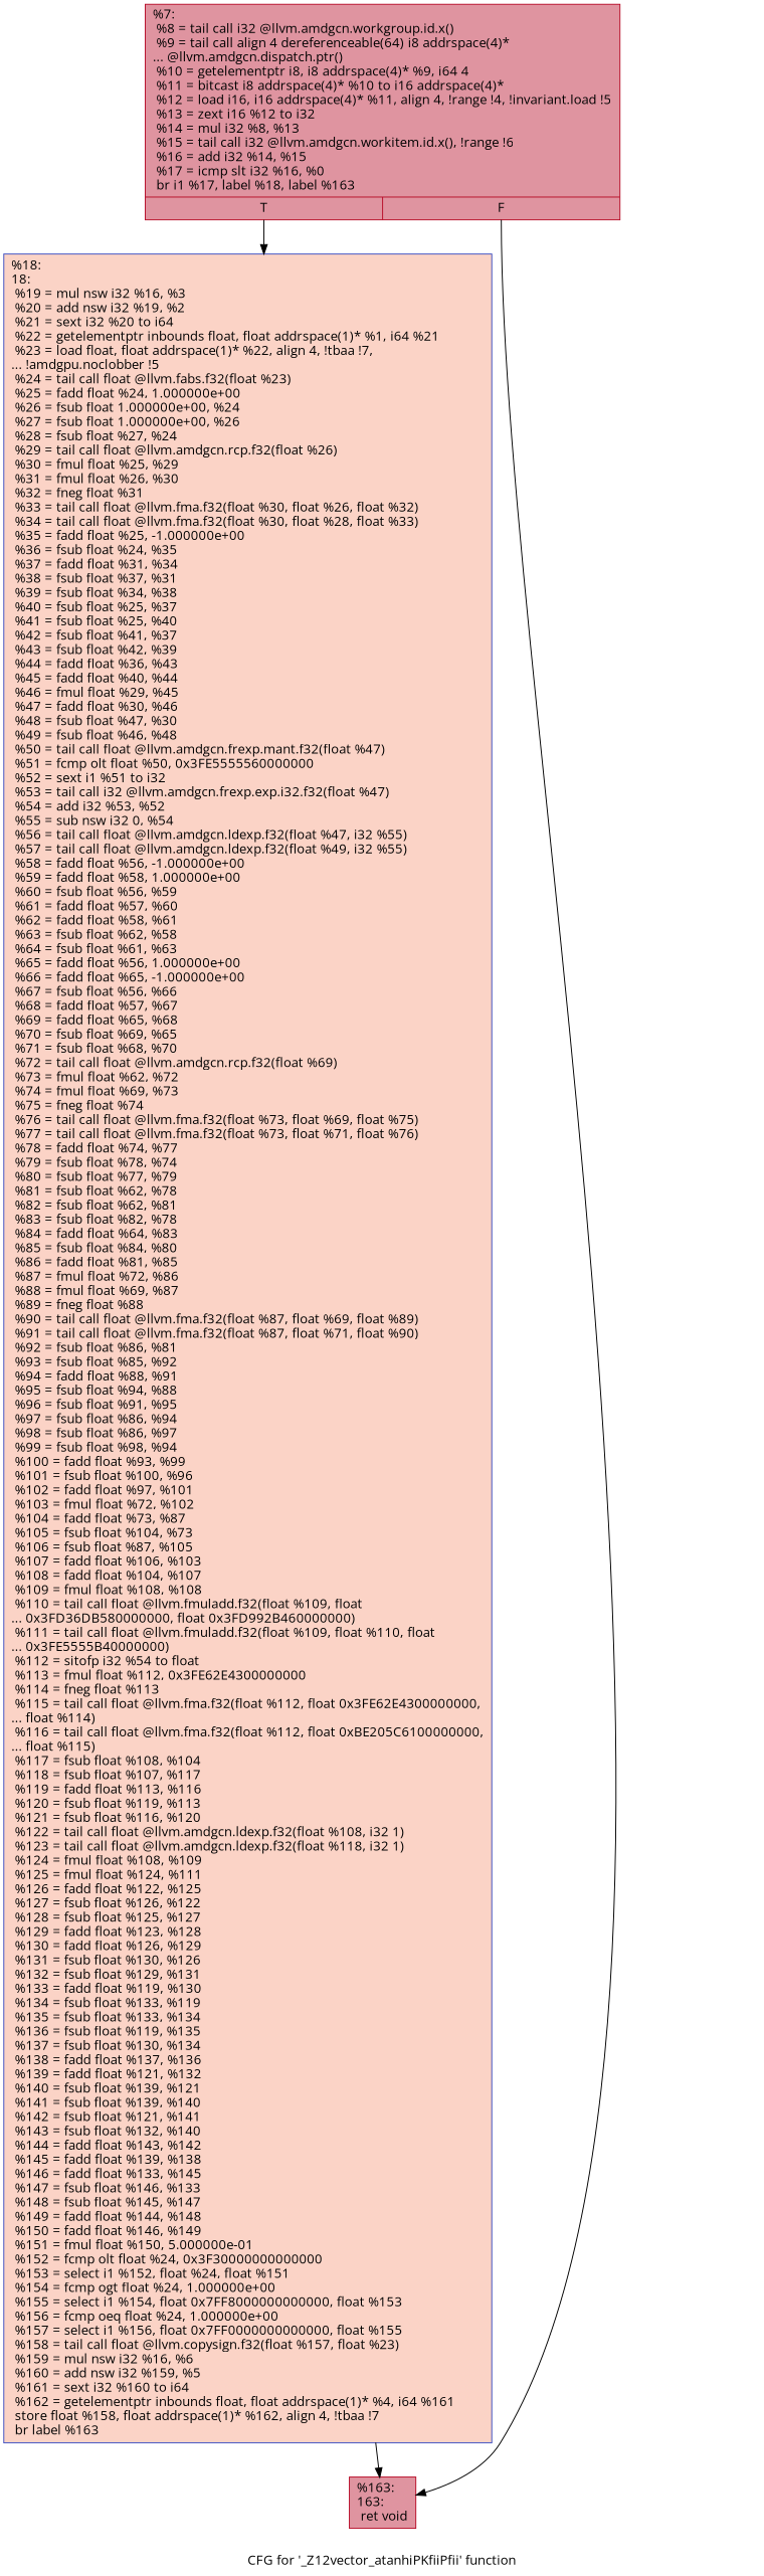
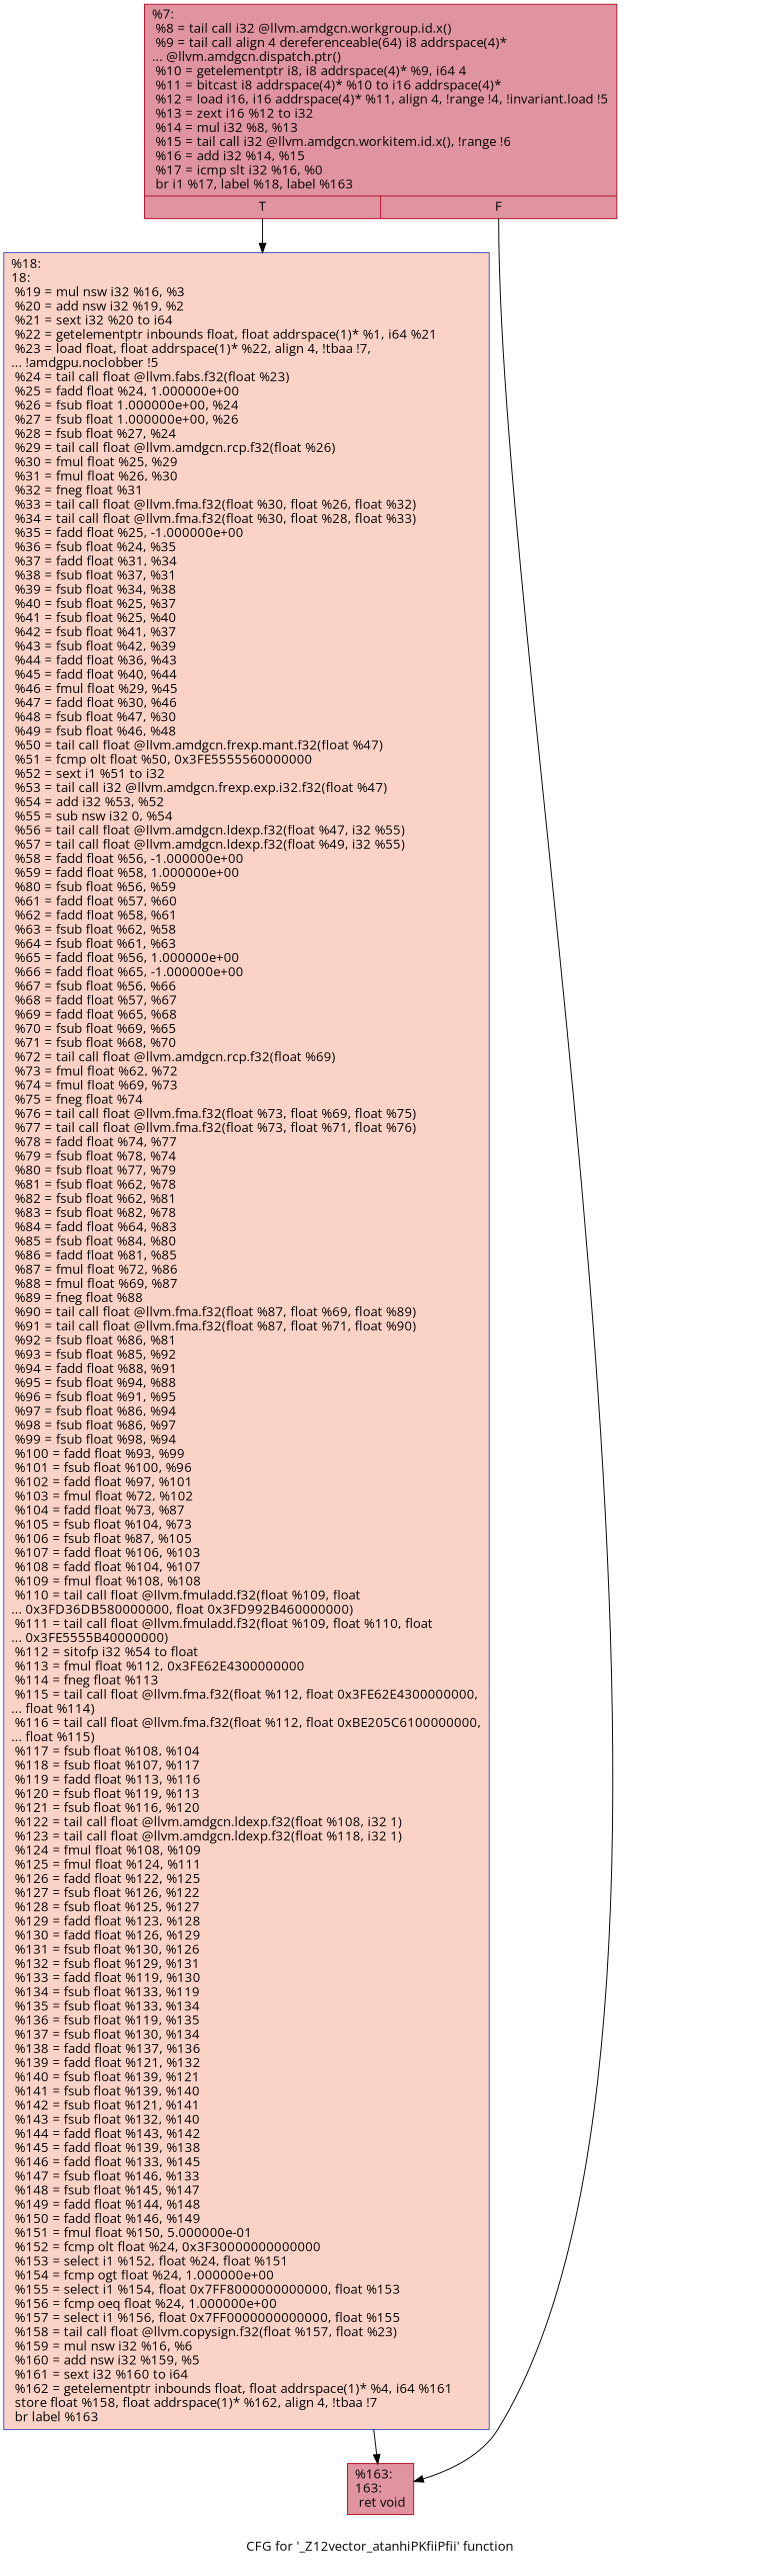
  digraph {
    label="CFG for '_Z12vector_atanhiPKfiiPfii' function"
    fontname="Open Sans"
    node [color="#b70d28ff" fillcolor="#b70d2870" shape=record style=filled fontname="Open Sans"]
    edge [fontname="Open Sans"]
    n1 [label="{%7:\l  %8 = tail call i32 @llvm.amdgcn.workgroup.id.x()\l  %9 = tail call align 4 dereferenceable(64) i8 addrspace(4)*\l... @llvm.amdgcn.dispatch.ptr()\l  %10 = getelementptr i8, i8 addrspace(4)* %9, i64 4\l  %11 = bitcast i8 addrspace(4)* %10 to i16 addrspace(4)*\l  %12 = load i16, i16 addrspace(4)* %11, align 4, !range !4, !invariant.load !5\l  %13 = zext i16 %12 to i32\l  %14 = mul i32 %8, %13\l  %15 = tail call i32 @llvm.amdgcn.workitem.id.x(), !range !6\l  %16 = add i32 %14, %15\l  %17 = icmp slt i32 %16, %0\l  br i1 %17, label %18, label %163\l|{<s0>T|<s1>F}}"]
-   n2 [color="#3d50c3ff" fillcolor="#f59c7d70" label="{%18:\l18:                                               \l  %19 = mul nsw i32 %16, %3\l  %20 = add nsw i32 %19, %2\l  %21 = sext i32 %20 to i64\l  %22 = getelementptr inbounds float, float addrspace(1)* %1, i64 %21\l  %23 = load float, float addrspace(1)* %22, align 4, !tbaa !7,\l... !amdgpu.noclobber !5\l  %24 = tail call float @llvm.fabs.f32(float %23)\l  %25 = fadd float %24, 1.000000e+00\l  %26 = fsub float 1.000000e+00, %24\l  %27 = fsub float 1.000000e+00, %26\l  %28 = fsub float %27, %24\l  %29 = tail call float @llvm.amdgcn.rcp.f32(float %26)\l  %30 = fmul float %25, %29\l  %31 = fmul float %26, %30\l  %32 = fneg float %31\l  %33 = tail call float @llvm.fma.f32(float %30, float %26, float %32)\l  %34 = tail call float @llvm.fma.f32(float %30, float %28, float %33)\l  %35 = fadd float %25, -1.000000e+00\l  %36 = fsub float %24, %35\l  %37 = fadd float %31, %34\l  %38 = fsub float %37, %31\l  %39 = fsub float %34, %38\l  %40 = fsub float %25, %37\l  %41 = fsub float %25, %40\l  %42 = fsub float %41, %37\l  %43 = fsub float %42, %39\l  %44 = fadd float %36, %43\l  %45 = fadd float %40, %44\l  %46 = fmul float %29, %45\l  %47 = fadd float %30, %46\l  %48 = fsub float %47, %30\l  %49 = fsub float %46, %48\l  %50 = tail call float @llvm.amdgcn.frexp.mant.f32(float %47)\l  %51 = fcmp olt float %50, 0x3FE5555560000000\l  %52 = sext i1 %51 to i32\l  %53 = tail call i32 @llvm.amdgcn.frexp.exp.i32.f32(float %47)\l  %54 = add i32 %53, %52\l  %55 = sub nsw i32 0, %54\l  %56 = tail call float @llvm.amdgcn.ldexp.f32(float %47, i32 %55)\l  %57 = tail call float @llvm.amdgcn.ldexp.f32(float %49, i32 %55)\l  %58 = fadd float %56, -1.000000e+00\l  %59 = fadd float %58, 1.000000e+00\l  %60 = fsub float %56, %59\l  %61 = fadd float %57, %60\l  %62 = fadd float %58, %61\l  %63 = fsub float %62, %58\l  %64 = fsub float %61, %63\l  %65 = fadd float %56, 1.000000e+00\l  %66 = fadd float %65, -1.000000e+00\l  %67 = fsub float %56, %66\l  %68 = fadd float %57, %67\l  %69 = fadd float %65, %68\l  %70 = fsub float %69, %65\l  %71 = fsub float %68, %70\l  %72 = tail call float @llvm.amdgcn.rcp.f32(float %69)\l  %73 = fmul float %62, %72\l  %74 = fmul float %69, %73\l  %75 = fneg float %74\l  %76 = tail call float @llvm.fma.f32(float %73, float %69, float %75)\l  %77 = tail call float @llvm.fma.f32(float %73, float %71, float %76)\l  %78 = fadd float %74, %77\l  %79 = fsub float %78, %74\l  %80 = fsub float %77, %79\l  %81 = fsub float %62, %78\l  %82 = fsub float %62, %81\l  %83 = fsub float %82, %78\l  %84 = fadd float %64, %83\l  %85 = fsub float %84, %80\l  %86 = fadd float %81, %85\l  %87 = fmul float %72, %86\l  %88 = fmul float %69, %87\l  %89 = fneg float %88\l  %90 = tail call float @llvm.fma.f32(float %87, float %69, float %89)\l  %91 = tail call float @llvm.fma.f32(float %87, float %71, float %90)\l  %92 = fsub float %86, %81\l  %93 = fsub float %85, %92\l  %94 = fadd float %88, %91\l  %95 = fsub float %94, %88\l  %96 = fsub float %91, %95\l  %97 = fsub float %86, %94\l  %98 = fsub float %86, %97\l  %99 = fsub float %98, %94\l  %100 = fadd float %93, %99\l  %101 = fsub float %100, %96\l  %102 = fadd float %97, %101\l  %103 = fmul float %72, %102\l  %104 = fadd float %73, %87\l  %105 = fsub float %104, %73\l  %106 = fsub float %87, %105\l  %107 = fadd float %106, %103\l  %108 = fadd float %104, %107\l  %109 = fmul float %108, %108\l  %110 = tail call float @llvm.fmuladd.f32(float %109, float\l... 0x3FD36DB580000000, float 0x3FD992B460000000)\l  %111 = tail call float @llvm.fmuladd.f32(float %109, float %110, float\l... 0x3FE5555B40000000)\l  %112 = sitofp i32 %54 to float\l  %113 = fmul float %112, 0x3FE62E4300000000\l  %114 = fneg float %113\l  %115 = tail call float @llvm.fma.f32(float %112, float 0x3FE62E4300000000,\l... float %114)\l  %116 = tail call float @llvm.fma.f32(float %112, float 0xBE205C6100000000,\l... float %115)\l  %117 = fsub float %108, %104\l  %118 = fsub float %107, %117\l  %119 = fadd float %113, %116\l  %120 = fsub float %119, %113\l  %121 = fsub float %116, %120\l  %122 = tail call float @llvm.amdgcn.ldexp.f32(float %108, i32 1)\l  %123 = tail call float @llvm.amdgcn.ldexp.f32(float %118, i32 1)\l  %124 = fmul float %108, %109\l  %125 = fmul float %124, %111\l  %126 = fadd float %122, %125\l  %127 = fsub float %126, %122\l  %128 = fsub float %125, %127\l  %129 = fadd float %123, %128\l  %130 = fadd float %126, %129\l  %131 = fsub float %130, %126\l  %132 = fsub float %129, %131\l  %133 = fadd float %119, %130\l  %134 = fsub float %133, %119\l  %135 = fsub float %133, %134\l  %136 = fsub float %119, %135\l  %137 = fsub float %130, %134\l  %138 = fadd float %137, %136\l  %139 = fadd float %121, %132\l  %140 = fsub float %139, %121\l  %141 = fsub float %139, %140\l  %142 = fsub float %121, %141\l  %143 = fsub float %132, %140\l  %144 = fadd float %143, %142\l  %145 = fadd float %139, %138\l  %146 = fadd float %133, %145\l  %147 = fsub float %146, %133\l  %148 = fsub float %145, %147\l  %149 = fadd float %144, %148\l  %150 = fadd float %146, %149\l  %151 = fmul float %150, 5.000000e-01\l  %152 = fcmp olt float %24, 0x3F30000000000000\l  %153 = select i1 %152, float %24, float %151\l  %154 = fcmp ogt float %24, 1.000000e+00\l  %155 = select i1 %154, float 0x7FF8000000000000, float %153\l  %156 = fcmp oeq float %24, 1.000000e+00\l  %157 = select i1 %156, float 0x7FF0000000000000, float %155\l  %158 = tail call float @llvm.copysign.f32(float %157, float %23)\l  %159 = mul nsw i32 %16, %6\l  %160 = add nsw i32 %159, %5\l  %161 = sext i32 %160 to i64\l  %162 = getelementptr inbounds float, float addrspace(1)* %4, i64 %161\l  store float %158, float addrspace(1)* %162, align 4, !tbaa !7\l  br label %163\l}"]
+   n2 [color="#3d50c3ff" fillcolor="#f59c7d70" label="{%18:\l18:                                               \l  %19 = mul nsw i32 %16, %3\l  %20 = add nsw i32 %19, %2\l  %21 = sext i32 %20 to i64\l  %22 = getelementptr inbounds float, float addrspace(1)* %1, i64 %21\l  %23 = load float, float addrspace(1)* %22, align 4, !tbaa !7,\l... !amdgpu.noclobber !5\l  %24 = tail call float @llvm.fabs.f32(float %23)\l  %25 = fadd float %24, 1.000000e+00\l  %26 = fsub float 1.000000e+00, %24\l  %27 = fsub float 1.000000e+00, %26\l  %28 = fsub float %27, %24\l  %29 = tail call float @llvm.amdgcn.rcp.f32(float %26)\l  %30 = fmul float %25, %29\l  %31 = fmul float %26, %30\l  %32 = fneg float %31\l  %33 = tail call float @llvm.fma.f32(float %30, float %26, float %32)\l  %34 = tail call float @llvm.fma.f32(float %30, float %28, float %33)\l  %35 = fadd float %25, -1.000000e+00\l  %36 = fsub float %24, %35\l  %37 = fadd float %31, %34\l  %38 = fsub float %37, %31\l  %39 = fsub float %34, %38\l  %40 = fsub float %25, %37\l  %41 = fsub float %25, %40\l  %42 = fsub float %41, %37\l  %43 = fsub float %42, %39\l  %44 = fadd float %36, %43\l  %45 = fadd float %40, %44\l  %46 = fmul float %29, %45\l  %47 = fadd float %30, %46\l  %48 = fsub float %47, %30\l  %49 = fsub float %46, %48\l  %50 = tail call float @llvm.amdgcn.frexp.mant.f32(float %47)\l  %51 = fcmp olt float %50, 0x3FE5555560000000\l  %52 = sext i1 %51 to i32\l  %53 = tail call i32 @llvm.amdgcn.frexp.exp.i32.f32(float %47)\l  %54 = add i32 %53, %52\l  %55 = sub nsw i32 0, %54\l  %56 = tail call float @llvm.amdgcn.ldexp.f32(float %47, i32 %55)\l  %57 = tail call float @llvm.amdgcn.ldexp.f32(float %49, i32 %55)\l  %58 = fadd float %56, -1.000000e+00\l  %59 = fadd float %58, 1.000000e+00\l  %80 = fsub float %56, %59\l  %61 = fadd float %57, %60\l  %62 = fadd float %58, %61\l  %63 = fsub float %62, %58\l  %64 = fsub float %61, %63\l  %65 = fadd float %56, 1.000000e+00\l  %66 = fadd float %65, -1.000000e+00\l  %67 = fsub float %56, %66\l  %68 = fadd float %57, %67\l  %69 = fadd float %65, %68\l  %70 = fsub float %69, %65\l  %71 = fsub float %68, %70\l  %72 = tail call float @llvm.amdgcn.rcp.f32(float %69)\l  %73 = fmul float %62, %72\l  %74 = fmul float %69, %73\l  %75 = fneg float %74\l  %76 = tail call float @llvm.fma.f32(float %73, float %69, float %75)\l  %77 = tail call float @llvm.fma.f32(float %73, float %71, float %76)\l  %78 = fadd float %74, %77\l  %79 = fsub float %78, %74\l  %80 = fsub float %77, %79\l  %81 = fsub float %62, %78\l  %82 = fsub float %62, %81\l  %83 = fsub float %82, %78\l  %84 = fadd float %64, %83\l  %85 = fsub float %84, %80\l  %86 = fadd float %81, %85\l  %87 = fmul float %72, %86\l  %88 = fmul float %69, %87\l  %89 = fneg float %88\l  %90 = tail call float @llvm.fma.f32(float %87, float %69, float %89)\l  %91 = tail call float @llvm.fma.f32(float %87, float %71, float %90)\l  %92 = fsub float %86, %81\l  %93 = fsub float %85, %92\l  %94 = fadd float %88, %91\l  %95 = fsub float %94, %88\l  %96 = fsub float %91, %95\l  %97 = fsub float %86, %94\l  %98 = fsub float %86, %97\l  %99 = fsub float %98, %94\l  %100 = fadd float %93, %99\l  %101 = fsub float %100, %96\l  %102 = fadd float %97, %101\l  %103 = fmul float %72, %102\l  %104 = fadd float %73, %87\l  %105 = fsub float %104, %73\l  %106 = fsub float %87, %105\l  %107 = fadd float %106, %103\l  %108 = fadd float %104, %107\l  %109 = fmul float %108, %108\l  %110 = tail call float @llvm.fmuladd.f32(float %109, float\l... 0x3FD36DB580000000, float 0x3FD992B460000000)\l  %111 = tail call float @llvm.fmuladd.f32(float %109, float %110, float\l... 0x3FE5555B40000000)\l  %112 = sitofp i32 %54 to float\l  %113 = fmul float %112, 0x3FE62E4300000000\l  %114 = fneg float %113\l  %115 = tail call float @llvm.fma.f32(float %112, float 0x3FE62E4300000000,\l... float %114)\l  %116 = tail call float @llvm.fma.f32(float %112, float 0xBE205C6100000000,\l... float %115)\l  %117 = fsub float %108, %104\l  %118 = fsub float %107, %117\l  %119 = fadd float %113, %116\l  %120 = fsub float %119, %113\l  %121 = fsub float %116, %120\l  %122 = tail call float @llvm.amdgcn.ldexp.f32(float %108, i32 1)\l  %123 = tail call float @llvm.amdgcn.ldexp.f32(float %118, i32 1)\l  %124 = fmul float %108, %109\l  %125 = fmul float %124, %111\l  %126 = fadd float %122, %125\l  %127 = fsub float %126, %122\l  %128 = fsub float %125, %127\l  %129 = fadd float %123, %128\l  %130 = fadd float %126, %129\l  %131 = fsub float %130, %126\l  %132 = fsub float %129, %131\l  %133 = fadd float %119, %130\l  %134 = fsub float %133, %119\l  %135 = fsub float %133, %134\l  %136 = fsub float %119, %135\l  %137 = fsub float %130, %134\l  %138 = fadd float %137, %136\l  %139 = fadd float %121, %132\l  %140 = fsub float %139, %121\l  %141 = fsub float %139, %140\l  %142 = fsub float %121, %141\l  %143 = fsub float %132, %140\l  %144 = fadd float %143, %142\l  %145 = fadd float %139, %138\l  %146 = fadd float %133, %145\l  %147 = fsub float %146, %133\l  %148 = fsub float %145, %147\l  %149 = fadd float %144, %148\l  %150 = fadd float %146, %149\l  %151 = fmul float %150, 5.000000e-01\l  %152 = fcmp olt float %24, 0x3F30000000000000\l  %153 = select i1 %152, float %24, float %151\l  %154 = fcmp ogt float %24, 1.000000e+00\l  %155 = select i1 %154, float 0x7FF8000000000000, float %153\l  %156 = fcmp oeq float %24, 1.000000e+00\l  %157 = select i1 %156, float 0x7FF0000000000000, float %155\l  %158 = tail call float @llvm.copysign.f32(float %157, float %23)\l  %159 = mul nsw i32 %16, %6\l  %160 = add nsw i32 %159, %5\l  %161 = sext i32 %160 to i64\l  %162 = getelementptr inbounds float, float addrspace(1)* %4, i64 %161\l  store float %158, float addrspace(1)* %162, align 4, !tbaa !7\l  br label %163\l}"]
    n3 [label="{%163:\l163:                                              \l  ret void\l}"]
    n1 -> n2 [tailport=s0]
    n1 -> n3 [tailport=s1]
    n2 -> n3
  }
